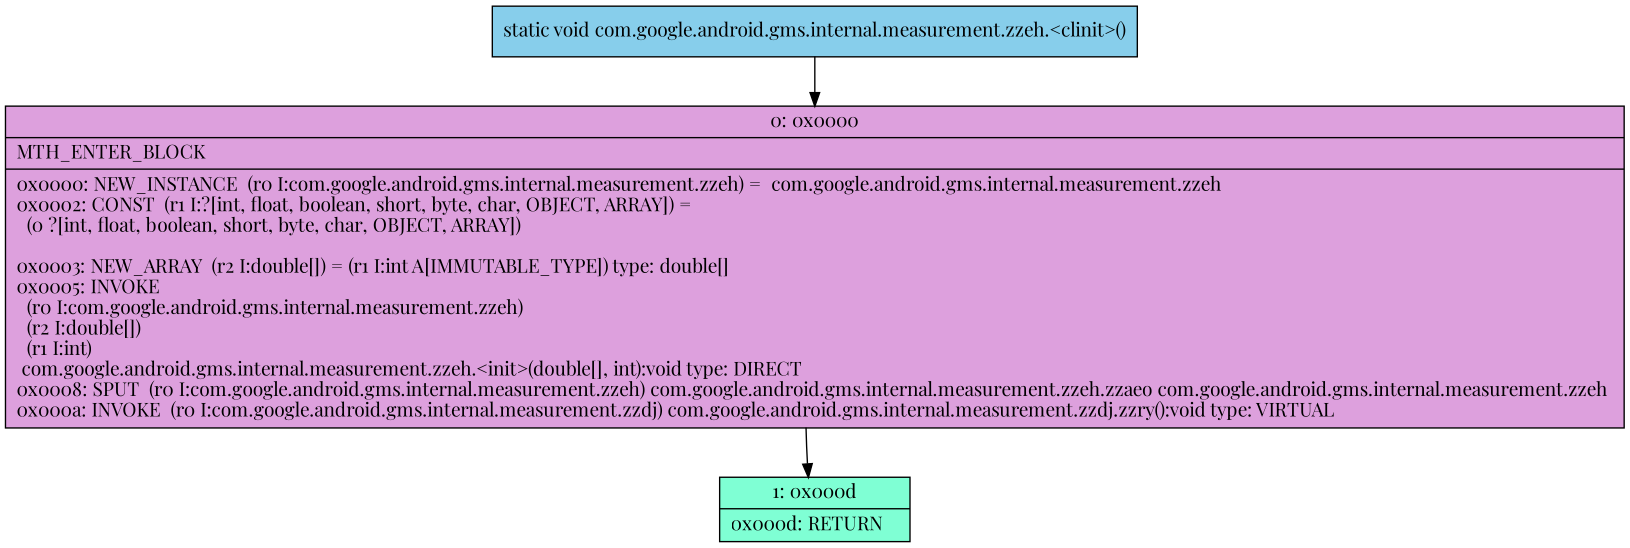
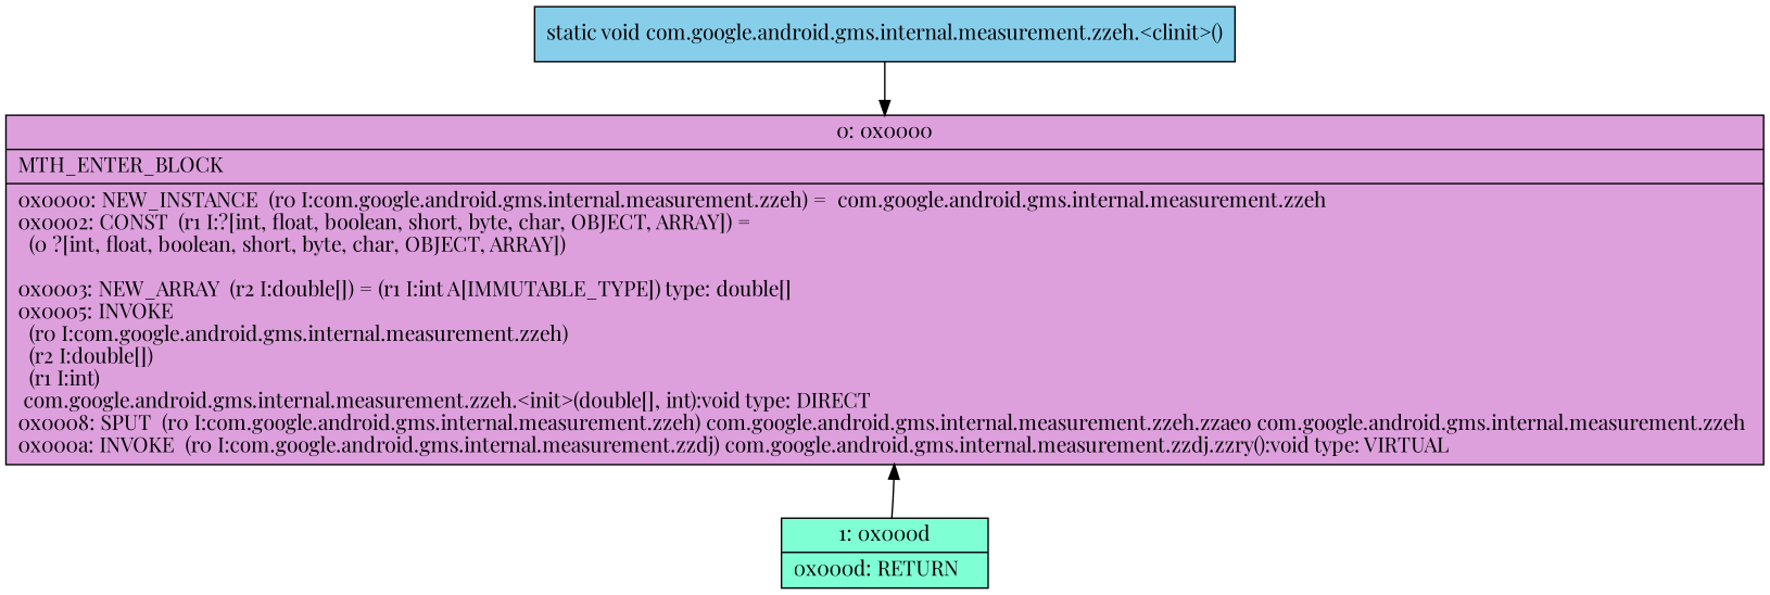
  digraph {
    fontname="Playfair Display"
    node [shape=record style=filled fontname="Playfair Display"]
    edge [fontname="Playfair Display"]
    n1 [label="{0\:\ 0x0000|MTH_ENTER_BLOCK\l|0x0000: NEW_INSTANCE  (r0 I:com.google.android.gms.internal.measurement.zzeh) =  com.google.android.gms.internal.measurement.zzeh \l0x0002: CONST  (r1 I:?[int, float, boolean, short, byte, char, OBJECT, ARRAY]) = \l  (0 ?[int, float, boolean, short, byte, char, OBJECT, ARRAY])\l \l0x0003: NEW_ARRAY  (r2 I:double[]) = (r1 I:int A[IMMUTABLE_TYPE]) type: double[] \l0x0005: INVOKE  \l  (r0 I:com.google.android.gms.internal.measurement.zzeh)\l  (r2 I:double[])\l  (r1 I:int)\l com.google.android.gms.internal.measurement.zzeh.\<init\>(double[], int):void type: DIRECT \l0x0008: SPUT  (r0 I:com.google.android.gms.internal.measurement.zzeh) com.google.android.gms.internal.measurement.zzeh.zzaeo com.google.android.gms.internal.measurement.zzeh \l0x000a: INVOKE  (r0 I:com.google.android.gms.internal.measurement.zzdj) com.google.android.gms.internal.measurement.zzdj.zzry():void type: VIRTUAL \l}" fillcolor=plum]
    n2 [label="{1\:\ 0x000d|0x000d: RETURN   \l}" fillcolor=aquamarine]
    n3 [label="{static void com.google.android.gms.internal.measurement.zzeh.\<clinit\>() }" fillcolor=skyblue]
-   n1 -> n2
+   n2 -> n1
    n3 -> n1
  }
